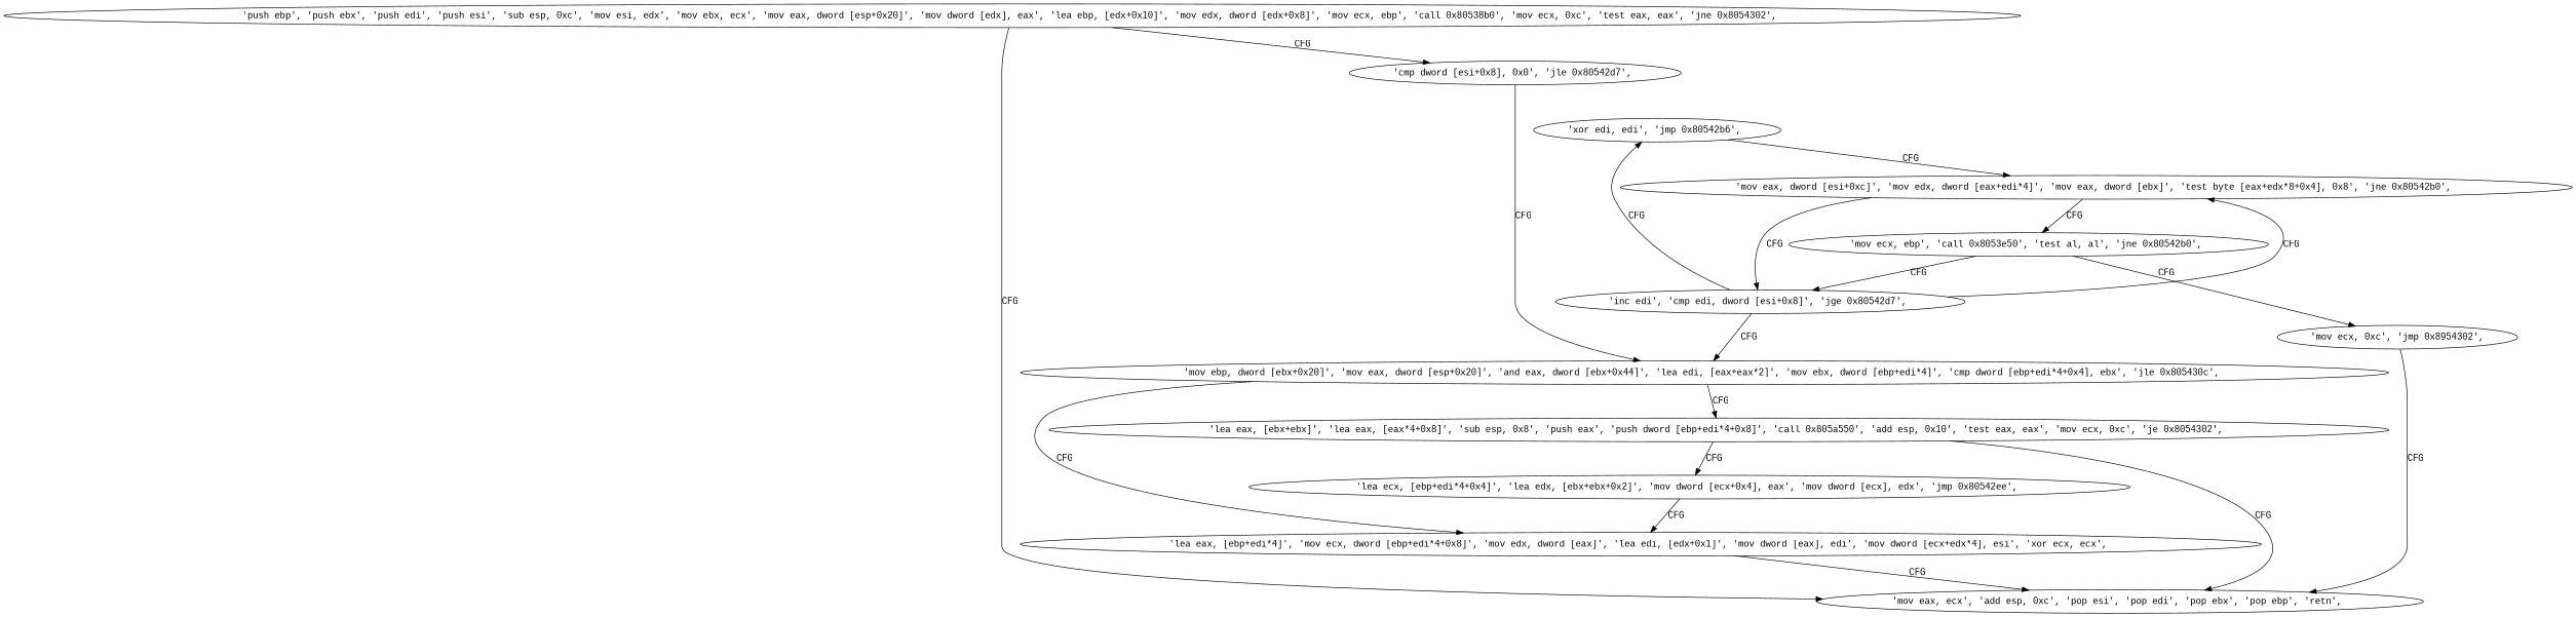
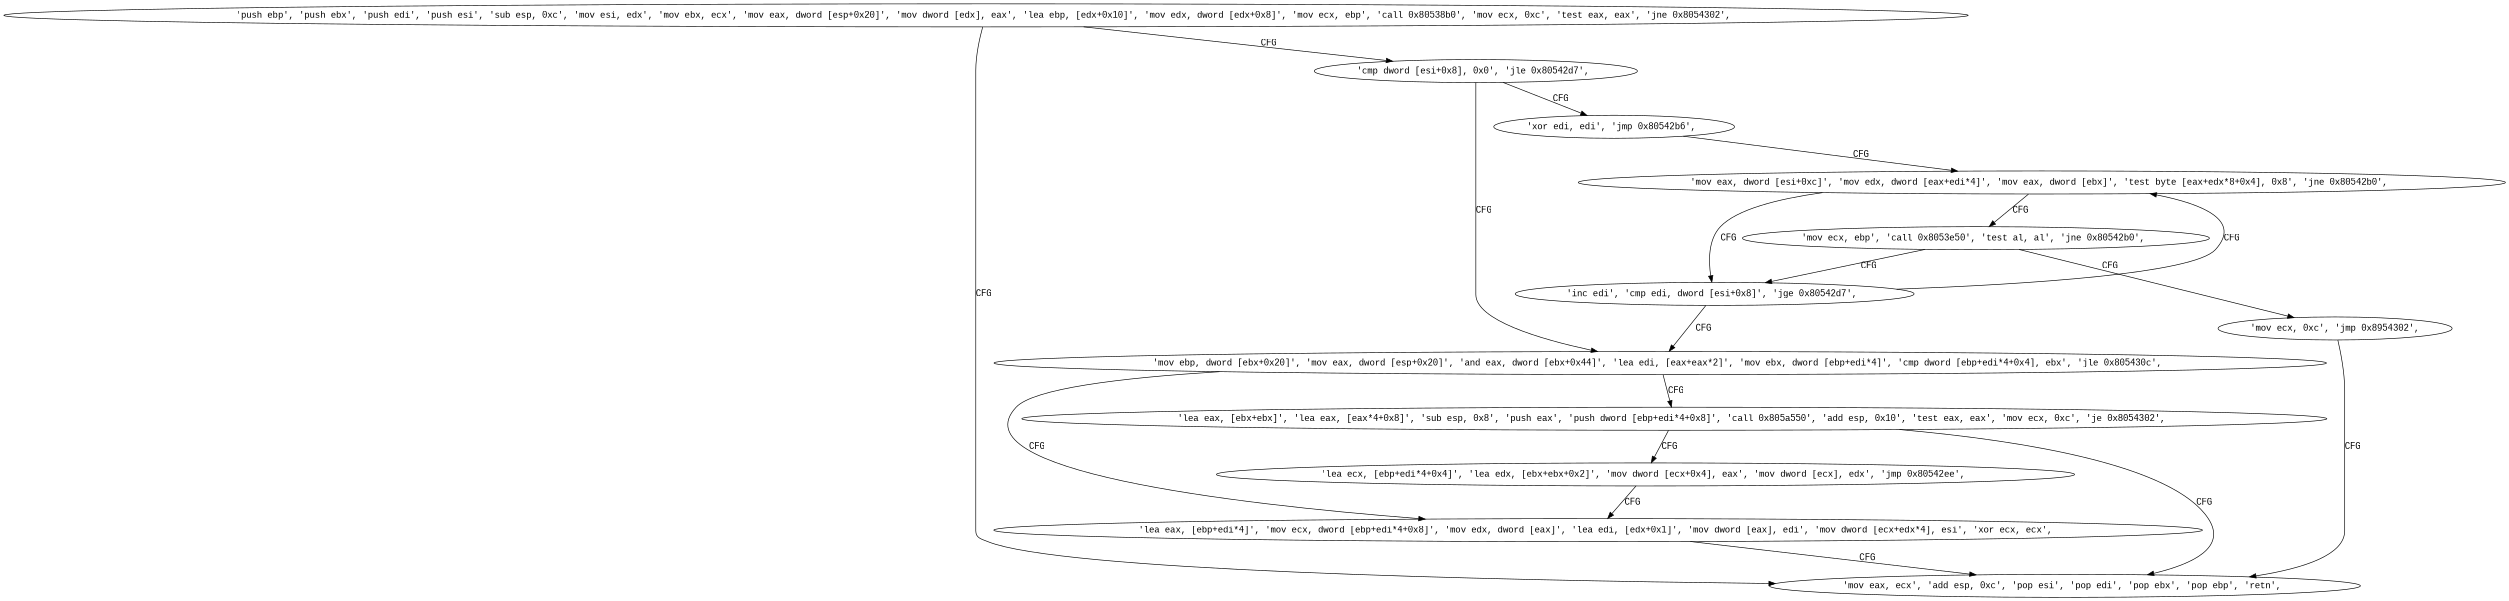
  digraph {
    fontname="Liberation Mono"
    node [fontname="Liberation Mono"]
    edge [fontname="Liberation Mono"]
    n1 [label="'push ebp', 'push ebx', 'push edi', 'push esi', 'sub esp, 0xc', 'mov esi, edx', 'mov ebx, ecx', 'mov eax, dword [esp+0x20]', 'mov dword [edx], eax', 'lea ebp, [edx+0x10]', 'mov edx, dword [edx+0x8]', 'mov ecx, ebp', 'call 0x80538b0', 'mov ecx, 0xc', 'test eax, eax', 'jne 0x8054302', "]
    n2 [label="'mov eax, ecx', 'add esp, 0xc', 'pop esi', 'pop edi', 'pop ebx', 'pop ebp', 'retn', "]
    n3 [label="'cmp dword [esi+0x8], 0x0', 'jle 0x80542d7', "]
    n4 [label="'mov ebp, dword [ebx+0x20]', 'mov eax, dword [esp+0x20]', 'and eax, dword [ebx+0x44]', 'lea edi, [eax+eax*2]', 'mov ebx, dword [ebp+edi*4]', 'cmp dword [ebp+edi*4+0x4], ebx', 'jle 0x805430c', "]
    n5 [label="'xor edi, edi', 'jmp 0x80542b6', "]
    n6 [label="'lea eax, [ebx+ebx]', 'lea eax, [eax*4+0x8]', 'sub esp, 0x8', 'push eax', 'push dword [ebp+edi*4+0x8]', 'call 0x805a550', 'add esp, 0x10', 'test eax, eax', 'mov ecx, 0xc', 'je 0x8054302', "]
    n7 [label="'lea eax, [ebp+edi*4]', 'mov ecx, dword [ebp+edi*4+0x8]', 'mov edx, dword [eax]', 'lea edi, [edx+0x1]', 'mov dword [eax], edi', 'mov dword [ecx+edx*4], esi', 'xor ecx, ecx', "]
    n8 [label="'mov eax, dword [esi+0xc]', 'mov edx, dword [eax+edi*4]', 'mov eax, dword [ebx]', 'test byte [eax+edx*8+0x4], 0x8', 'jne 0x80542b0', "]
    n9 [label="'lea ecx, [ebp+edi*4+0x4]', 'lea edx, [ebx+ebx+0x2]', 'mov dword [ecx+0x4], eax', 'mov dword [ecx], edx', 'jmp 0x80542ee', "]
    n10 [label="'inc edi', 'cmp edi, dword [esi+0x8]', 'jge 0x80542d7', "]
    n11 [label="'mov ecx, ebp', 'call 0x8053e50', 'test al, al', 'jne 0x80542b0', "]
    n12 [label="'mov ecx, 0xc', 'jmp 0x8954302',"]
    n1 -> n2 [label=CFG]
    n1 -> n3 [label=CFG]
    n3 -> n4 [label=CFG]
-   n10 -> n5 [label=CFG]
+   n3 -> n5 [label=CFG]
    n4 -> n6 [label=CFG]
    n4 -> n7 [label=CFG]
    n5 -> n8 [label=CFG]
    n6 -> n2 [label=CFG]
    n6 -> n9 [label=CFG]
    n7 -> n2 [label=CFG]
    n8 -> n10 [label=CFG]
    n8 -> n11 [label=CFG]
    n9 -> n7 [label=CFG]
    n10 -> n4 [label=CFG]
    n10 -> n8 [label=CFG]
    n11 -> n10 [label=CFG]
    n11 -> n12 [label=CFG]
    n12 -> n2 [label=CFG]
  }
